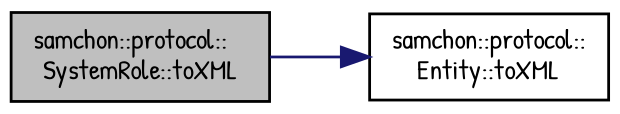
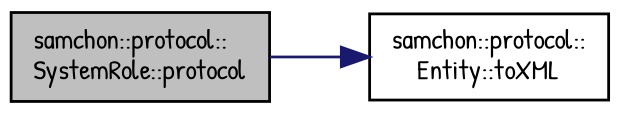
  digraph {
    rankdir=LR
    fontname="Patrick Hand"
    node [color=black fontname="Patrick Hand" fontsize=10 shape=record style=filled]
-   n1 [fillcolor=grey75 fontcolor=black height=0.2 label="samchon::protocol::\lSystemRole::toXML" width=0.4]
+   n1 [fillcolor=grey75 fontcolor=black height=0.2 label="samchon::protocol::\lSystemRole::protocol" width=0.4]
    n2 [fillcolor=white height=0.2 label="samchon::protocol::\lEntity::toXML" width=0.4]
    n1 -> n2 [color=midnightblue fontname="Patrick Hand" fontsize=10 labelfontname=Helvetica labelfontsize=10 style=solid]
  }
